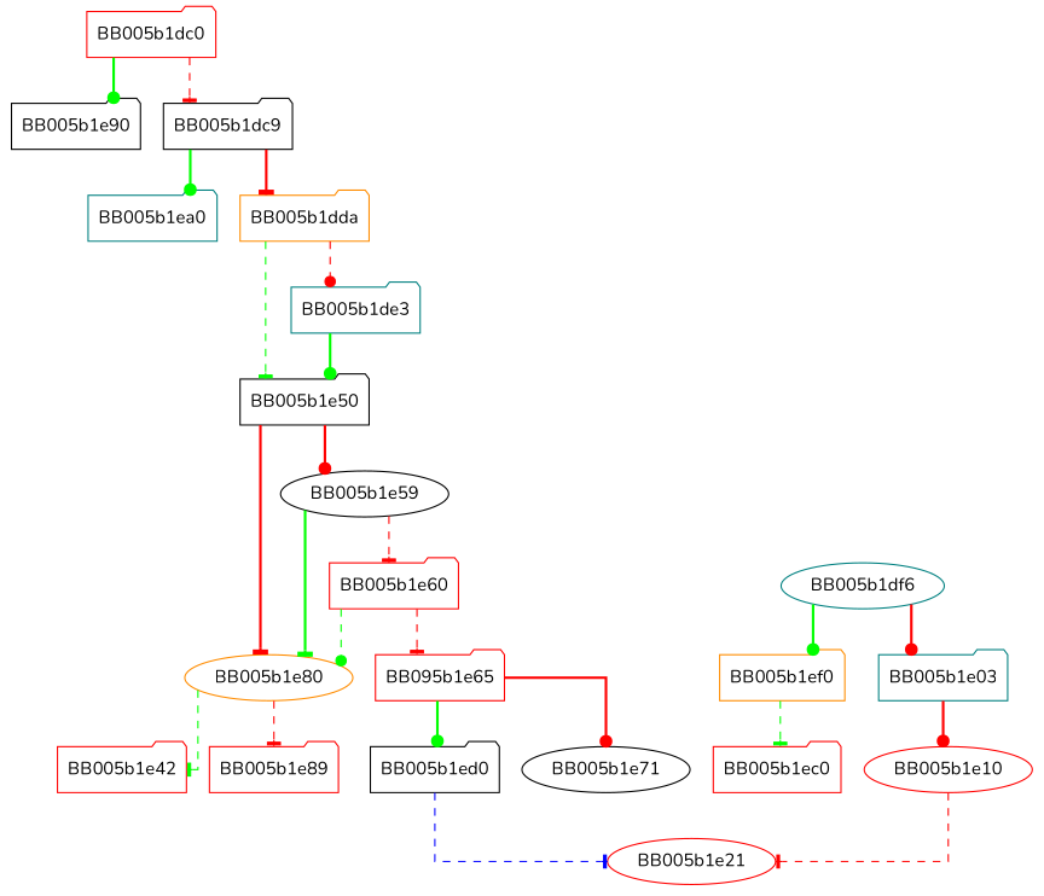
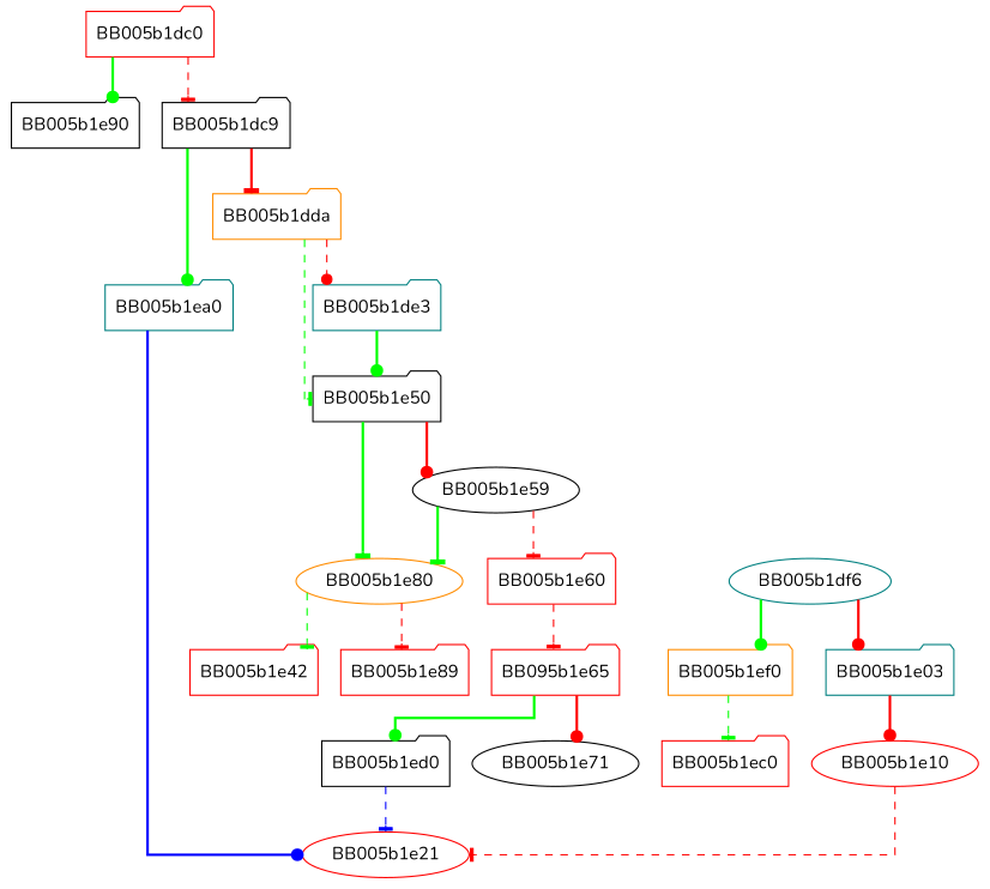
  digraph {
    fontname=Nunito
    splines=ortho
    node [color=red fontname=Nunito shape=folder]
    edge [arrowhead=dot color=green fontname=Nunito style=bold]
    BB005b1e90 [color=black]
    BB005b1dc0
    BB005b1dc9 [color=black]
    BB005b1ea0 [color=teal]
    BB005b1dda [color=darkorange]
    BB005b1e21 [shape=ellipse]
    BB005b1e50 [color=black]
    BB005b1de3 [color=teal]
    BB005b1e80 [color=darkorange shape=ellipse]
    BB005b1e59 [color=black shape=ellipse]
    BB005b1e42
    BB005b1e89
    BB005b1e60
    BB005b1df6 [color=teal shape=ellipse]
    BB005b1ef0 [color=darkorange]
    BB005b1e03 [color=teal]
    BB005b1ec0
    BB005b1e10 [shape=ellipse]
    n19 [label=BB095b1e65]
    BB005b1ed0 [color=black]
    BB005b1e71 [color=black shape=ellipse]
    BB005b1dc0 -> BB005b1e90
    BB005b1dc0 -> BB005b1dc9 [arrowhead=tee color=red style=dashed]
    BB005b1dc9 -> BB005b1ea0
    BB005b1dc9 -> BB005b1dda [arrowhead=tee color=red]
+   BB005b1ea0 -> BB005b1e21 [color=blue]
    BB005b1dda -> BB005b1e50 [arrowhead=tee style=dashed]
    BB005b1dda -> BB005b1de3 [color=red style=dashed]
-   BB005b1e50 -> BB005b1e80 [arrowhead=tee color=red]
+   BB005b1e50 -> BB005b1e80 [arrowhead=tee]
    BB005b1e50 -> BB005b1e59 [color=red]
    BB005b1de3 -> BB005b1e50
    BB005b1e80 -> BB005b1e42 [arrowhead=tee style=dashed]
    BB005b1e80 -> BB005b1e89 [arrowhead=tee color=red style=dashed]
    BB005b1e59 -> BB005b1e80 [arrowhead=tee]
    BB005b1e59 -> BB005b1e60 [arrowhead=tee color=red style=dashed]
-   BB005b1e60 -> BB005b1e80 [style=dashed]
    BB005b1e60 -> n19 [arrowhead=tee color=red style=dashed]
    BB005b1df6 -> BB005b1ef0
    BB005b1df6 -> BB005b1e03 [color=red]
    BB005b1ef0 -> BB005b1ec0 [arrowhead=tee style=dashed]
    BB005b1e03 -> BB005b1e10 [color=red]
    BB005b1e10 -> BB005b1e21 [arrowhead=tee color=red style=dashed]
    n19 -> BB005b1ed0
    n19 -> BB005b1e71 [color=red]
    BB005b1ed0 -> BB005b1e21 [arrowhead=tee color=blue style=dashed]
  }
